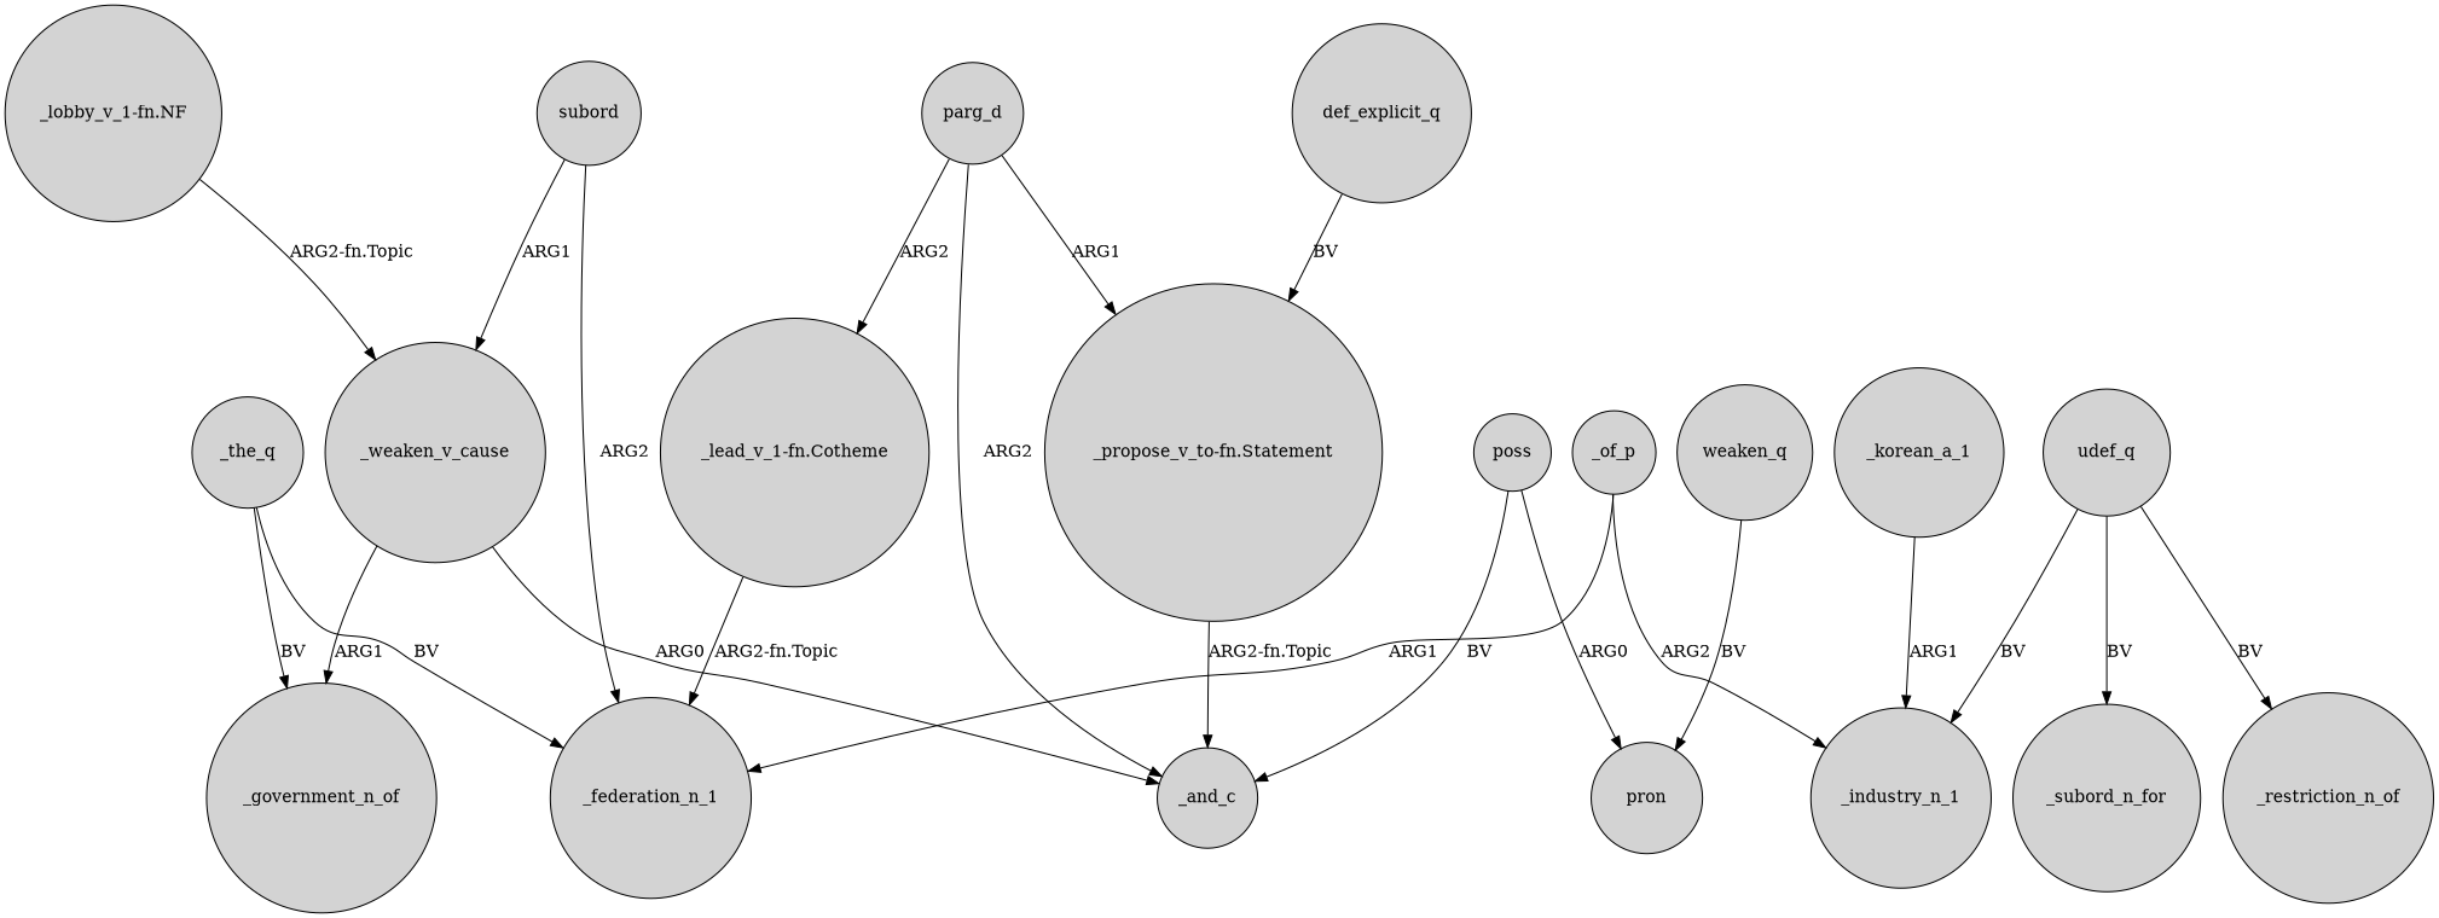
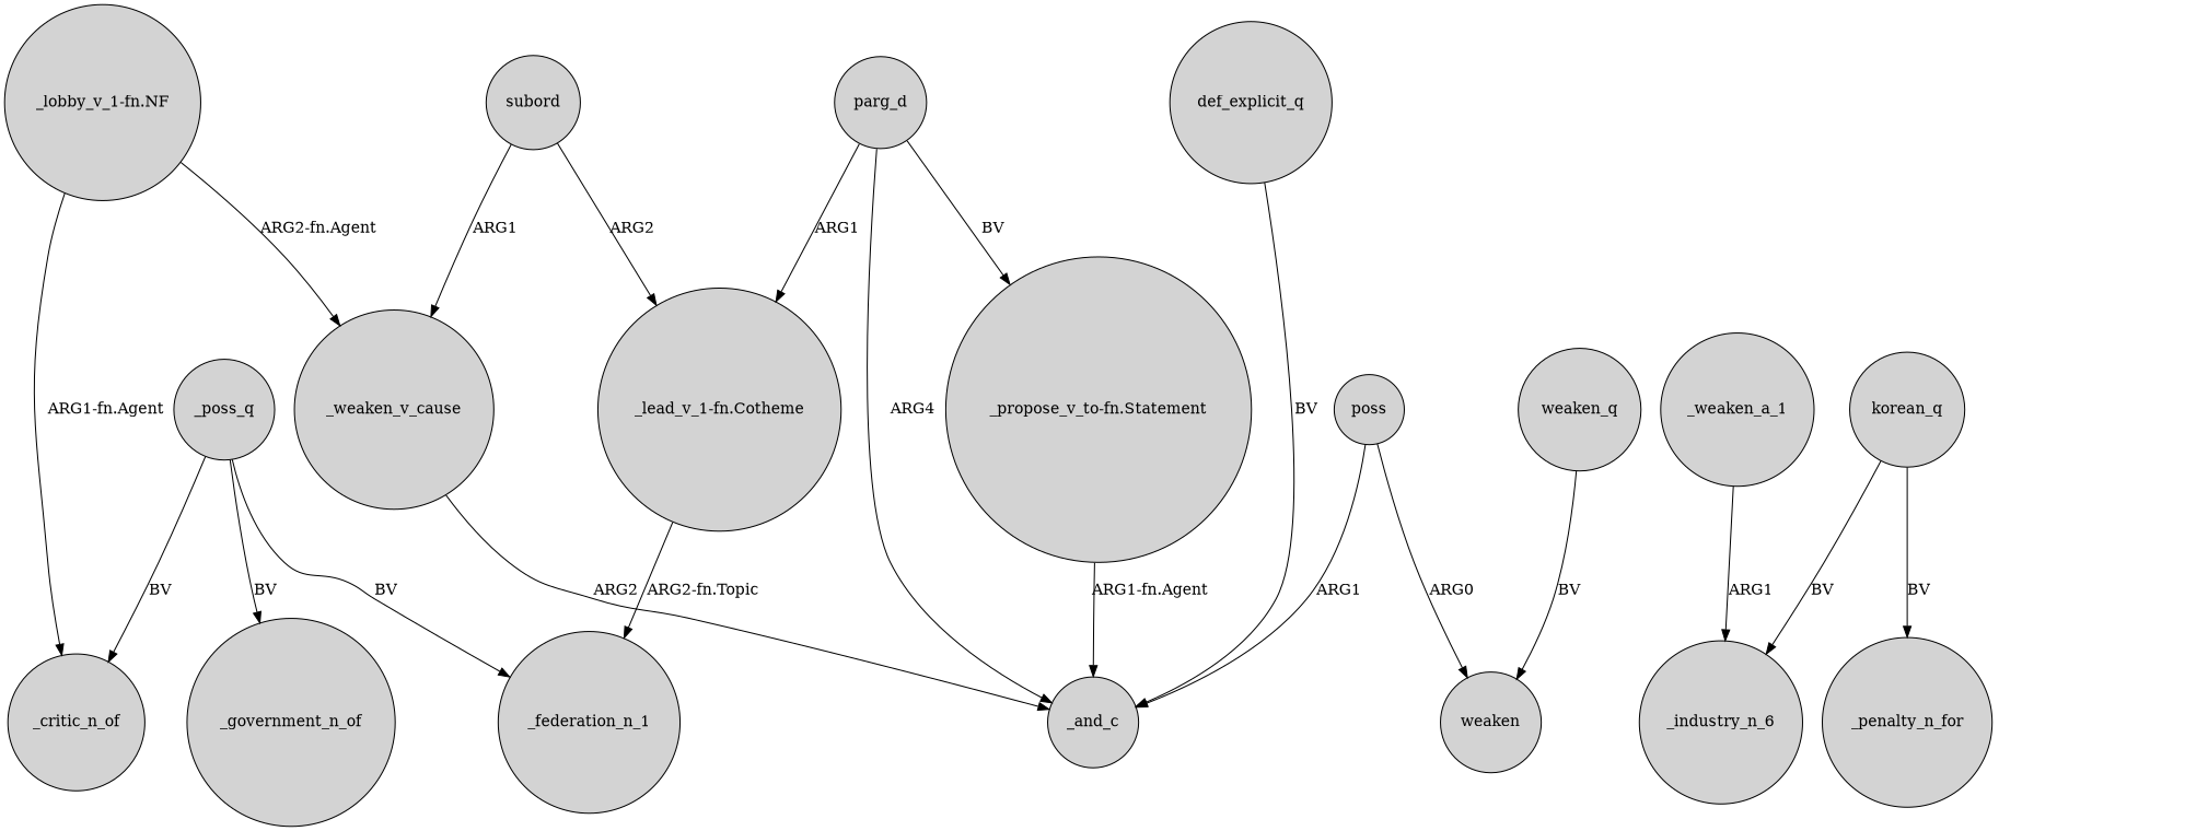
  digraph {
    node [shape=circle style=filled]
    subord
    "_lead_v_1-fn.Cotheme"
    _weaken_v_cause
    "_lobby_v_1-fn.NF"
+   _critic_n_of
    _federation_n_1
    _government_n_of
    _and_c
-   _the_q
+   _the_q [label=_poss_q]
    parg_d
    "_propose_v_to-fn.Statement"
-   _korean_a_1
-   _industry_n_1
+   _korean_a_1 [label=_weaken_a_1]
+   _industry_n_1 [label=_industry_n_6]
    poss
-   pron
+   pron [label=weaken]
    def_explicit_q
-   udef_q
-   _restriction_n_of
-   _penalty_n_for [label=_subord_n_for]
-   _of_p
+   udef_q [label=korean_q]
+   _penalty_n_for
    n21 [label=weaken_q]
-   subord -> _federation_n_1 [label=ARG2]
+   subord -> "_lead_v_1-fn.Cotheme" [label=ARG2]
    subord -> _weaken_v_cause [label=ARG1]
    "_lead_v_1-fn.Cotheme" -> _federation_n_1 [label="ARG2-fn.Topic"]
-   _weaken_v_cause -> _government_n_of [label=ARG1]
-   _weaken_v_cause -> _and_c [label=ARG0]
-   "_lobby_v_1-fn.NF" -> _weaken_v_cause [label="ARG2-fn.Topic"]
+   _weaken_v_cause -> _and_c [label=ARG2]
+   "_lobby_v_1-fn.NF" -> _weaken_v_cause [label="ARG2-fn.Agent"]
+   "_lobby_v_1-fn.NF" -> _critic_n_of [label="ARG1-fn.Agent"]
+   _the_q -> _critic_n_of [label=BV]
    _the_q -> _federation_n_1 [label=BV]
    _the_q -> _government_n_of [label=BV]
-   parg_d -> "_lead_v_1-fn.Cotheme" [label=ARG2]
-   parg_d -> _and_c [label=ARG2]
-   parg_d -> "_propose_v_to-fn.Statement" [label=ARG1]
-   "_propose_v_to-fn.Statement" -> _and_c [label="ARG2-fn.Topic"]
+   parg_d -> "_lead_v_1-fn.Cotheme" [label=ARG1]
+   parg_d -> _and_c [label=ARG4]
+   parg_d -> "_propose_v_to-fn.Statement" [label=BV]
+   "_propose_v_to-fn.Statement" -> _and_c [label="ARG1-fn.Agent"]
    _korean_a_1 -> _industry_n_1 [label=ARG1]
-   poss -> _and_c [label=BV]
+   poss -> _and_c [label=ARG1]
    poss -> pron [label=ARG0]
-   def_explicit_q -> "_propose_v_to-fn.Statement" [label=BV]
+   def_explicit_q -> _and_c [label=BV]
    udef_q -> _industry_n_1 [label=BV]
-   udef_q -> _restriction_n_of [label=BV]
    udef_q -> _penalty_n_for [label=BV]
-   _of_p -> _federation_n_1 [label=ARG1]
-   _of_p -> _industry_n_1 [label=ARG2]
    n21 -> pron [label=BV]
  }
